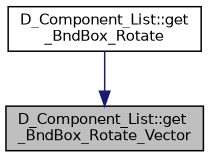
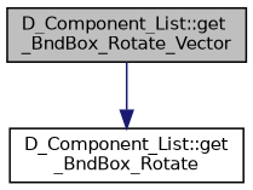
  digraph {
    rankdir=TB
    node [color=black fontname=Helvetica fontsize=10 shape=record style=filled]
    n1 [fillcolor=grey75 fontcolor=black height=0.2 label="D_Component_List::get\l_BndBox_Rotate_Vector" width=0.4]
    n2 [fillcolor=white height=0.2 label="D_Component_List::get\l_BndBox_Rotate" width=0.4]
-   n2 -> n1 [color=midnightblue fontname=Helvetica fontsize=10 labelfontname=Helvetica labelfontsize=10 style=solid]
+   n1 -> n2 [color=midnightblue fontname=Helvetica fontsize=10 labelfontname=Helvetica labelfontsize=10 style=solid]
  }
